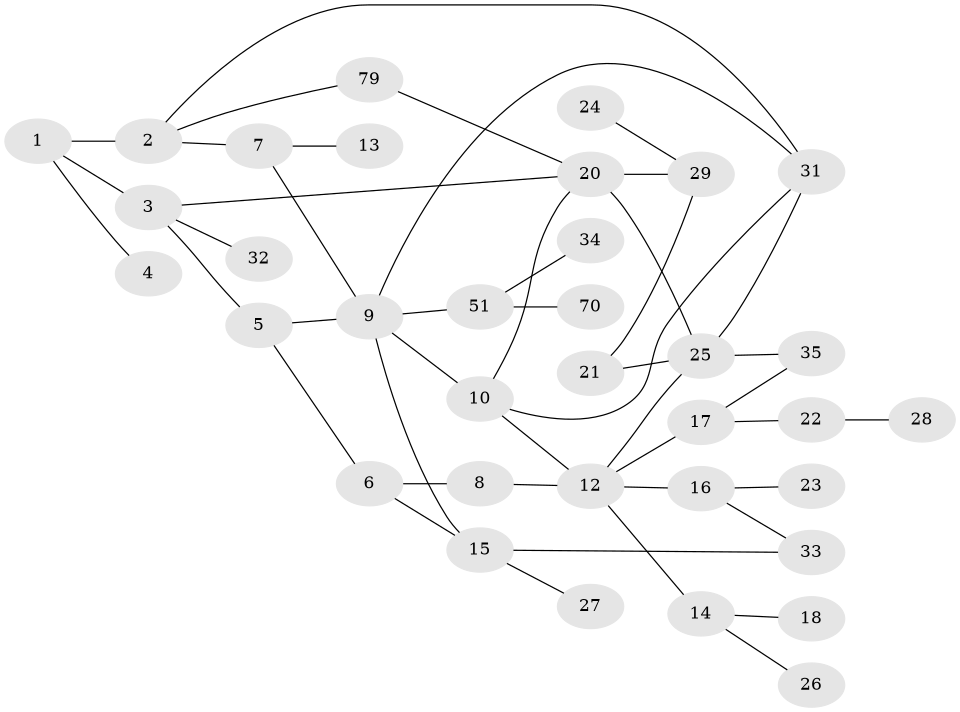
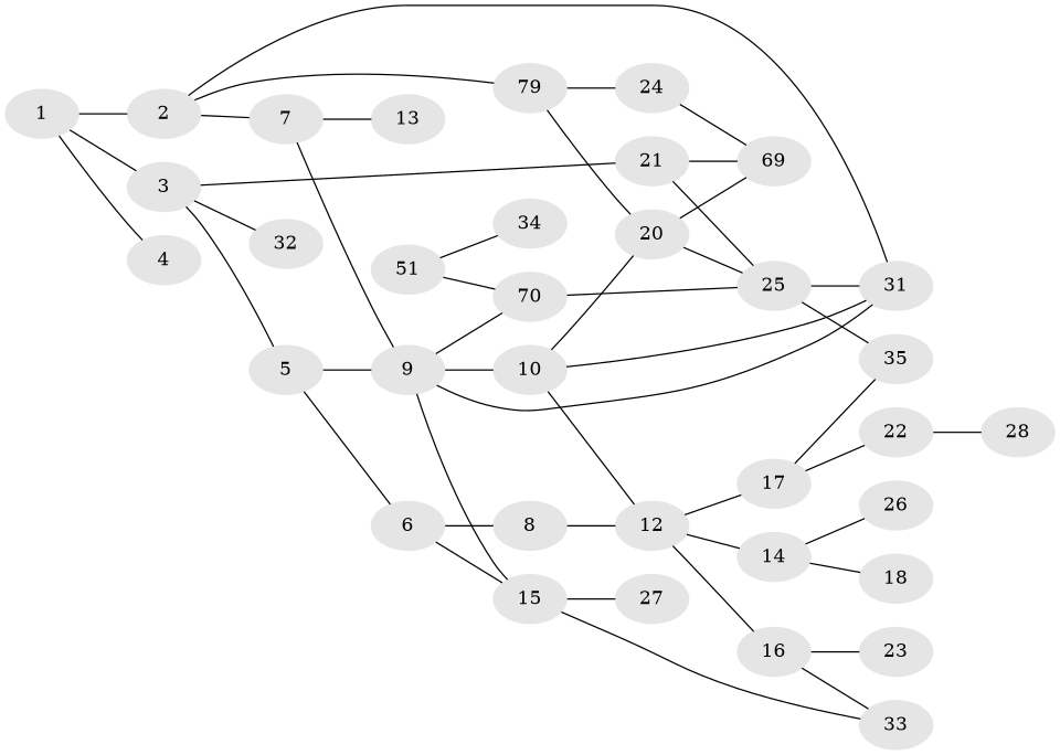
  graph {
    rankdir=LR
    node [color=gray90 style=filled]
    edge [weight=1.0]
    1
    2
    3
    4
    7
    n6 [label=79]
    31
    5
    21
    32
    9
    13
    20
    24
    6
    25
-   29
+   29 [label=69]
    8
    15
    10
    n21 [label=51]
    12
    27
    33
    14
    16
    17
    n28 [label=70]
    34
    18
    26
    23
    22
    35
    28
    1 -- 2 [weight=4.0]
    1 -- 3
    1 -- 4
    2 -- 7
    2 -- n6
    2 -- 31
    3 -- 5
-   3 -- 20
+   3 -- 21
    3 -- 32
    7 -- 9
    7 -- 13
    n6 -- 20
+   n6 -- 24
    5 -- 9
    5 -- 6
    21 -- 25
    21 -- 29
    9 -- 31
    9 -- 15
    9 -- 10
-   9 -- n21
+   9 -- n28
    20 -- 25
    20 -- 29
    24 -- 29
    6 -- 8
    6 -- 15
    25 -- 31
    25 -- 35
    8 -- 12
    15 -- 27
    15 -- 33
    10 -- 31
    10 -- 20
    10 -- 12
    n21 -- n28
    n21 -- 34
-   12 -- 25
+   n28 -- 25
    12 -- 14 [weight=2.0]
    12 -- 16
    12 -- 17
    14 -- 18
    14 -- 26
    16 -- 33
    16 -- 23
    17 -- 22
    17 -- 35
    22 -- 28
  }
